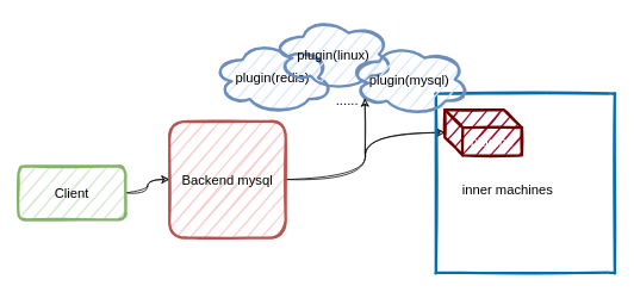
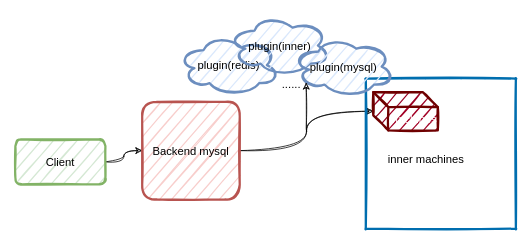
  <mxCell id="0" />
  <mxCell id="1" parent="0" />
  <mxCell id="2" value="" style="edgeStyle=orthogonalEdgeStyle;rounded=1;orthogonalLoop=1;jettySize=auto;html=1;fontSize=15;curved=1;sketch=1;" edge="1" parent="1" source="3" target="5"><mxGeometry relative="1" as="geometry" /></mxCell>
  <mxCell id="3" value="Client" style="rounded=1;whiteSpace=wrap;html=1;strokeWidth=3;fontSize=15;fillColor=#d5e8d4;strokeColor=#82b366;sketch=1;" vertex="1" parent="1"><mxGeometry x="20" y="185" width="120" height="60" as="geometry" /></mxCell>
  <mxCell id="4" style="edgeStyle=orthogonalEdgeStyle;rounded=1;orthogonalLoop=1;jettySize=auto;html=1;fontSize=15;curved=1;sketch=1;" edge="1" parent="1" source="5" target="8"><mxGeometry relative="1" as="geometry" /></mxCell>
  <mxCell id="5" value="Backend mysql" style="whiteSpace=wrap;html=1;aspect=fixed;fontSize=15;strokeWidth=3;fillColor=#f8cecc;strokeColor=#b85450;sketch=1;rounded=1;" vertex="1" parent="1"><mxGeometry x="189" y="135" width="130" height="130" as="geometry" /></mxCell>
  <mxCell id="6" value="" style="swimlane;startSize=0;fontSize=15;strokeWidth=3;fillColor=#1ba1e2;fontColor=#ffffff;strokeColor=#006EAF;sketch=1;rounded=1;" vertex="1" parent="1"><mxGeometry x="487" y="104" width="200" height="200" as="geometry"><mxRectangle x="392" y="152" width="50" height="44" as="alternateBounds" /></mxGeometry></mxCell>
  <mxCell id="7" value="inner machines" style="text;html=1;align=center;verticalAlign=middle;resizable=0;points=[];autosize=1;strokeColor=none;fillColor=none;fontSize=15;sketch=1;rounded=1;" vertex="1" parent="6"><mxGeometry x="20" y="92" width="120" height="30" as="geometry" /></mxCell>
- <mxCell id="8" value="plugins" style="shape=cube;whiteSpace=wrap;html=1;boundedLbl=1;backgroundOutline=1;darkOpacity=0.05;darkOpacity2=0.1;fontSize=15;strokeWidth=3;fillColor=#a20025;strokeColor=#6F0000;fontColor=#ffffff;sketch=1;rounded=1;" vertex="1" parent="6"><mxGeometry x="10" y="18" width="86" height="51" as="geometry" /></mxCell>
+ <mxCell id="8" value="machines" style="shape=cube;whiteSpace=wrap;html=1;boundedLbl=1;backgroundOutline=1;darkOpacity=0.05;darkOpacity2=0.1;fontSize=15;strokeWidth=3;fillColor=#a20025;strokeColor=#6F0000;fontColor=#ffffff;sketch=1;rounded=1;" vertex="1" parent="6"><mxGeometry x="10" y="18" width="86" height="51" as="geometry" /></mxCell>
  <mxCell id="9" value="plugin(redis)" style="ellipse;shape=cloud;whiteSpace=wrap;html=1;fontSize=15;strokeWidth=3;fillColor=#dae8fc;strokeColor=#6c8ebf;sketch=1;rounded=1;" vertex="1" parent="1"><mxGeometry x="237" y="46" width="135" height="80" as="geometry" /></mxCell>
- <mxCell id="10" value="plugin(linux)" style="ellipse;shape=cloud;whiteSpace=wrap;html=1;fontSize=15;strokeWidth=3;fillColor=#dae8fc;strokeColor=#6c8ebf;sketch=1;rounded=1;" vertex="1" parent="1"><mxGeometry x="305" y="20" width="135" height="80" as="geometry" /></mxCell>
+ <mxCell id="10" value="plugin(inner)" style="ellipse;shape=cloud;whiteSpace=wrap;html=1;fontSize=15;strokeWidth=3;fillColor=#dae8fc;strokeColor=#6c8ebf;sketch=1;rounded=1;" vertex="1" parent="1"><mxGeometry x="305" y="20" width="135" height="80" as="geometry" /></mxCell>
  <mxCell id="11" value="......" style="text;html=1;strokeColor=none;fillColor=none;align=center;verticalAlign=middle;whiteSpace=wrap;rounded=1;fontSize=15;sketch=1;" vertex="1" parent="1"><mxGeometry x="358" y="96" width="60" height="30" as="geometry" /></mxCell>
  <mxCell id="12" value="plugin(mysql)" style="ellipse;shape=cloud;whiteSpace=wrap;html=1;fontSize=15;strokeWidth=3;fillColor=#dae8fc;strokeColor=#6c8ebf;sketch=1;rounded=1;" vertex="1" parent="1"><mxGeometry x="390" y="48" width="135" height="80" as="geometry" /></mxCell>
  <mxCell id="13" value="" style="endArrow=classic;html=1;rounded=1;fontSize=15;entryX=0.13;entryY=0.77;entryDx=0;entryDy=0;entryPerimeter=0;curved=1;sketch=1;" edge="1" parent="1" target="12"><mxGeometry width="50" height="50" relative="1" as="geometry"><mxPoint x="408" y="174" as="sourcePoint" /><mxPoint x="455" y="151" as="targetPoint" /></mxGeometry></mxCell>
